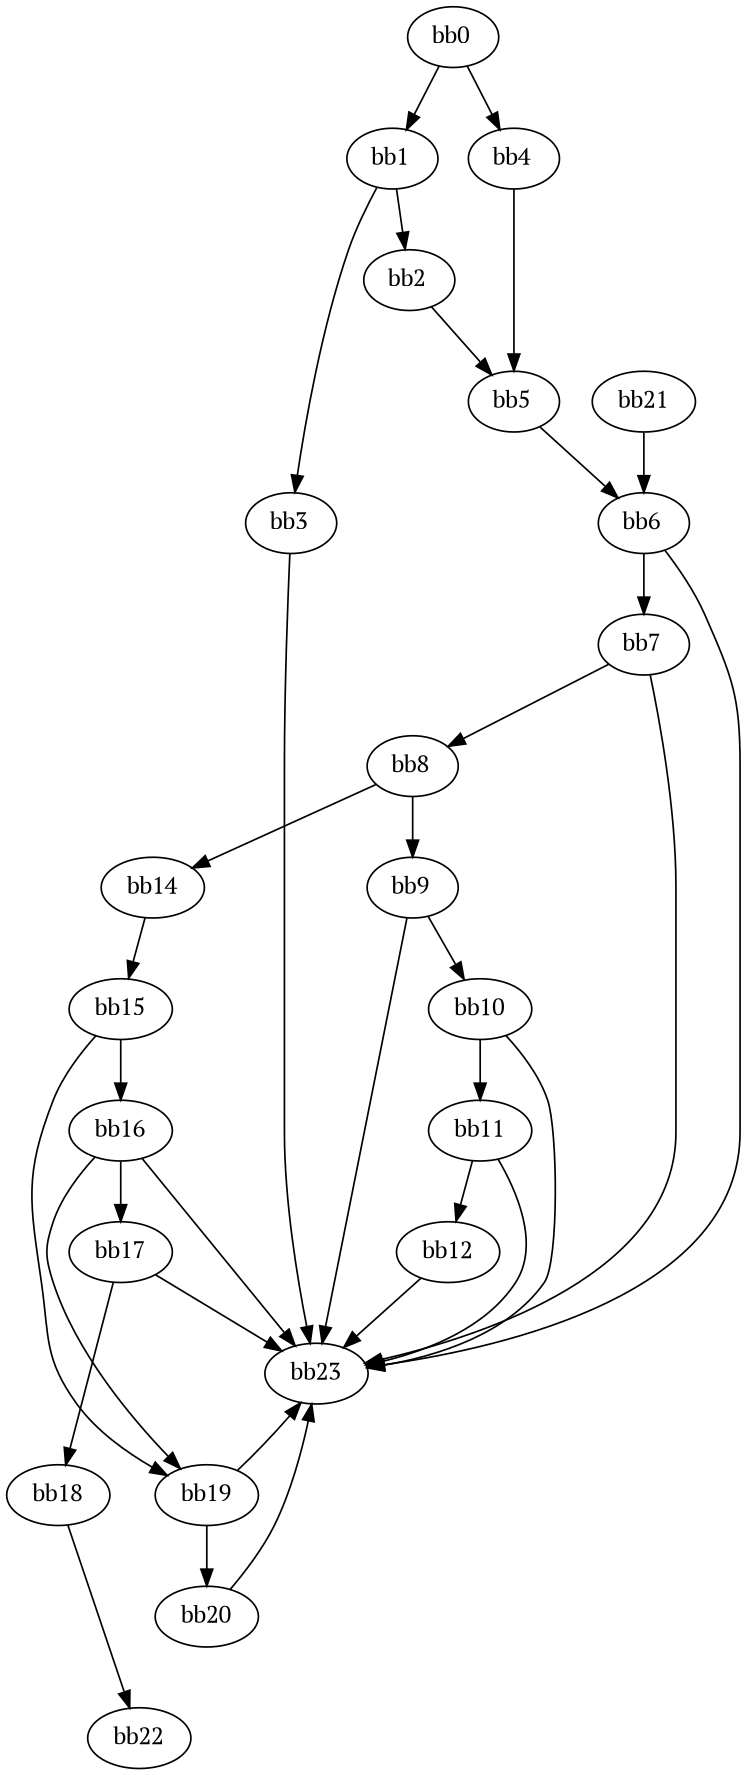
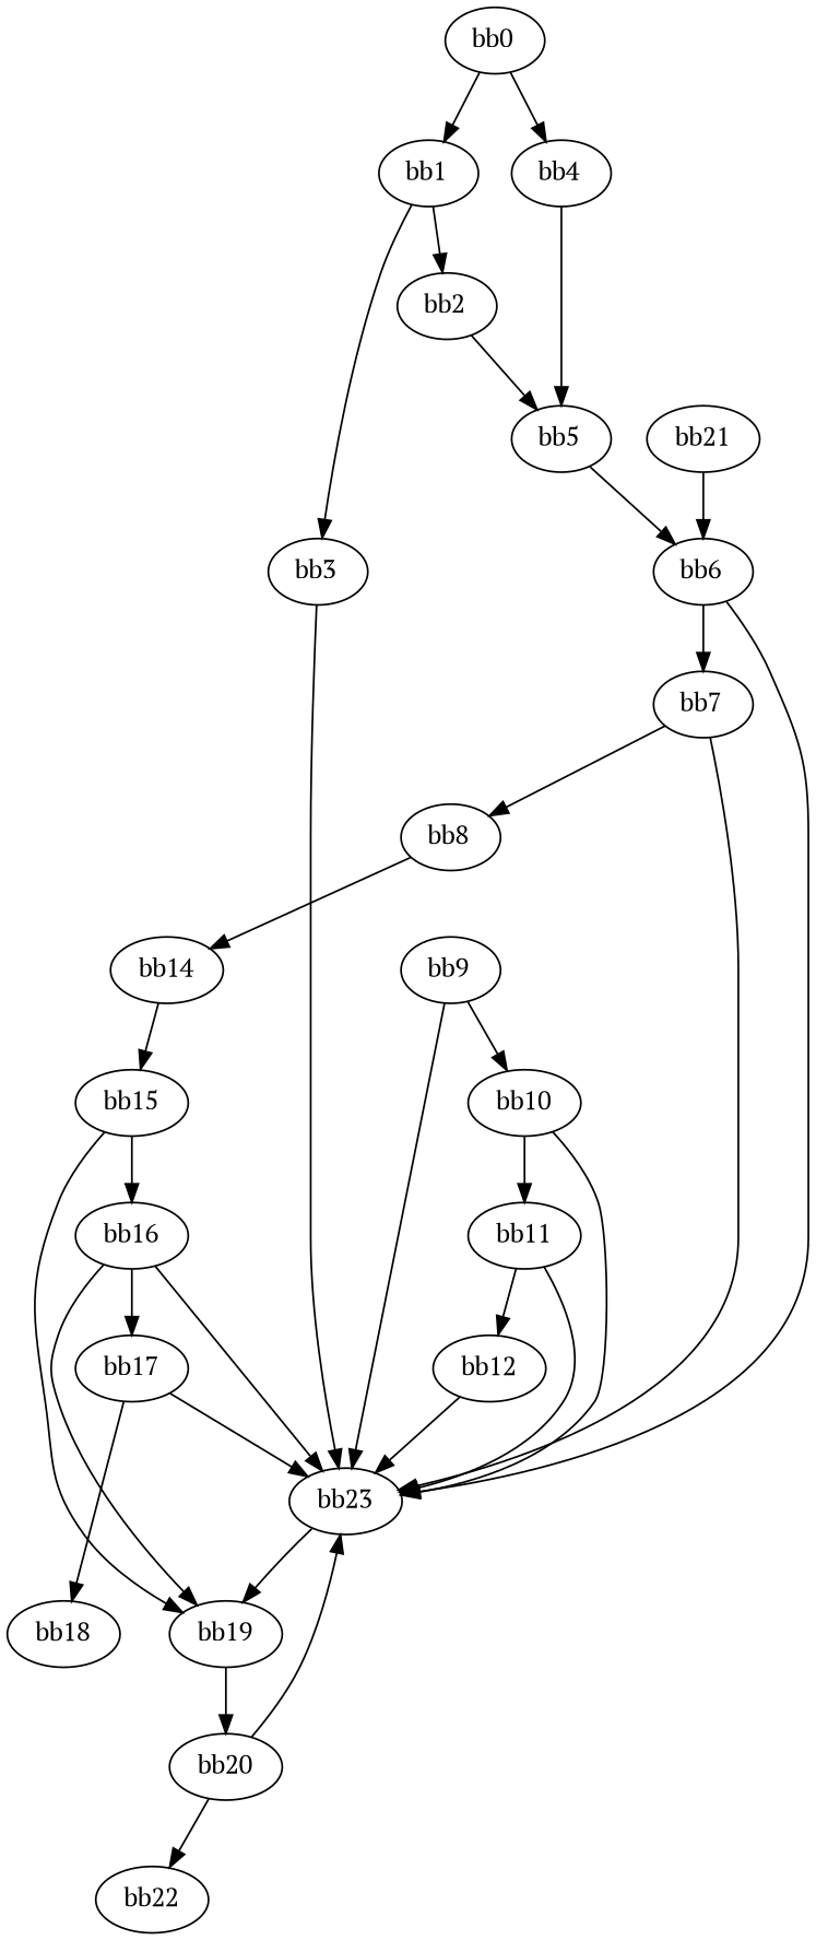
  digraph {
    fontname="PT Serif"
    node [fontname="PT Serif"]
    edge [fontname="PT Serif"]
    n1 [label="bb0\l"]
    n2 [label="bb1\l"]
    n3 [label="bb4\l"]
    n4 [label="bb2\l"]
    n5 [label="bb3\l"]
    n6 [label="bb5\l"]
    n7 [label="bb23\l"]
    n8 [label="bb6\l"]
    n9 [label="bb7\l"]
    n10 [label="bb8\l"]
    n11 [label="bb9\l"]
    n12 [label="bb14\l"]
    n13 [label="bb10\l"]
    n14 [label="bb15\l"]
    n15 [label="bb11\l"]
    n16 [label="bb12\l"]
    n17 [label="bb22\l"]
    n18 [label="bb16\l"]
    n19 [label="bb19\l"]
    n20 [label="bb17\l"]
    n21 [label="bb20\l"]
    n22 [label="bb18\l"]
    n23 [label="bb21\l"]
    n1 -> n2
    n1 -> n3
    n2 -> n4
    n2 -> n5
    n3 -> n6
    n4 -> n6
    n5 -> n7
    n6 -> n8
    n8 -> n7
    n8 -> n9
    n9 -> n7
    n9 -> n10
-   n10 -> n11
    n10 -> n12
    n11 -> n7
    n11 -> n13
    n12 -> n14
    n13 -> n7
    n13 -> n15
    n14 -> n18
    n14 -> n19
    n15 -> n7
    n15 -> n16
    n16 -> n7
    n18 -> n7
    n18 -> n19
    n18 -> n20
-   n19 -> n7
+   n7 -> n19
    n19 -> n21
    n20 -> n7
    n20 -> n22
    n21 -> n7
-   n22 -> n17
+   n21 -> n17
    n23 -> n8
  }
